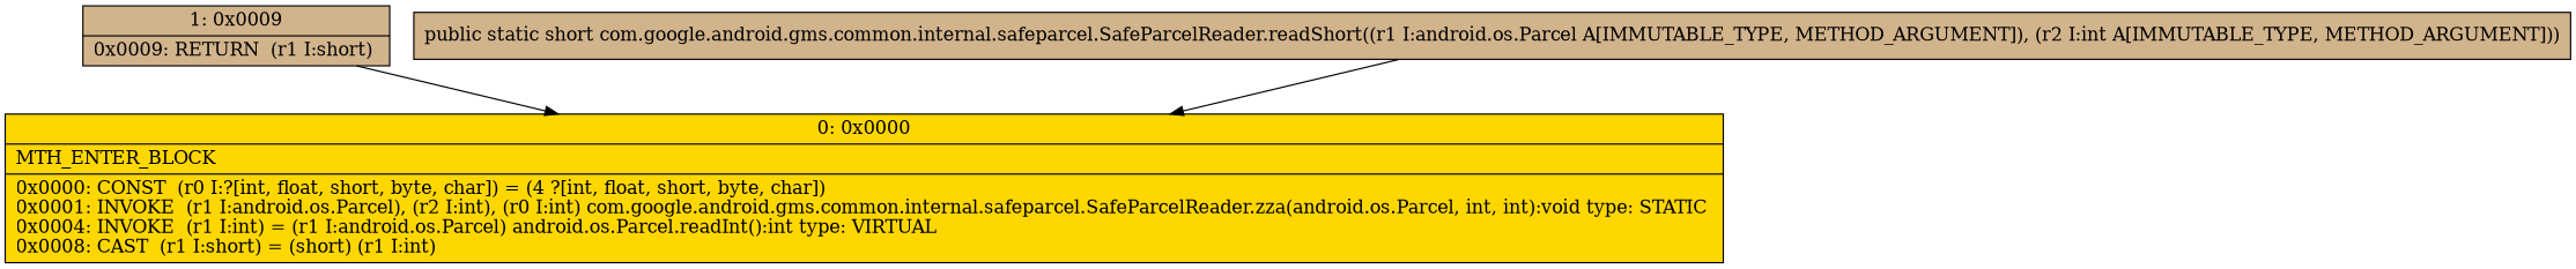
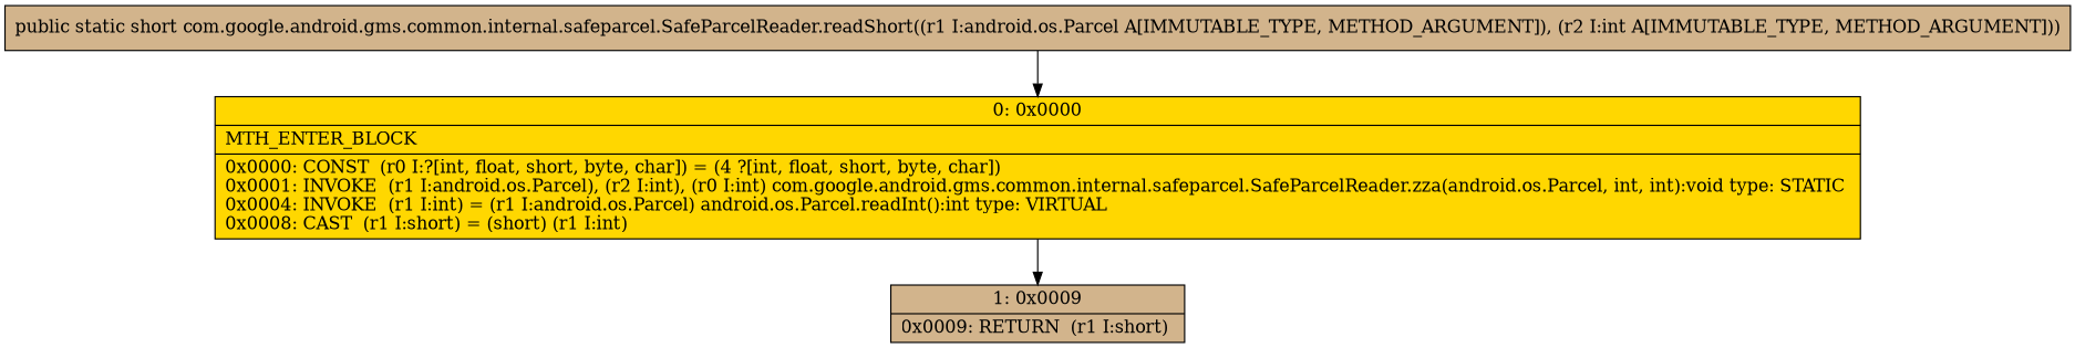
  digraph {
    node [shape=record style=filled fillcolor=tan]
    n1 [label="{0\:\ 0x0000|MTH_ENTER_BLOCK\l|0x0000: CONST  (r0 I:?[int, float, short, byte, char]) = (4 ?[int, float, short, byte, char]) \l0x0001: INVOKE  (r1 I:android.os.Parcel), (r2 I:int), (r0 I:int) com.google.android.gms.common.internal.safeparcel.SafeParcelReader.zza(android.os.Parcel, int, int):void type: STATIC \l0x0004: INVOKE  (r1 I:int) = (r1 I:android.os.Parcel) android.os.Parcel.readInt():int type: VIRTUAL \l0x0008: CAST  (r1 I:short) = (short) (r1 I:int) \l}" fillcolor=gold]
    n2 [label="{1\:\ 0x0009|0x0009: RETURN  (r1 I:short) \l}"]
    n3 [label="{public static short com.google.android.gms.common.internal.safeparcel.SafeParcelReader.readShort((r1 I:android.os.Parcel A[IMMUTABLE_TYPE, METHOD_ARGUMENT]), (r2 I:int A[IMMUTABLE_TYPE, METHOD_ARGUMENT])) }"]
-   n2 -> n1
+   n1 -> n2
    n3 -> n1
  }
